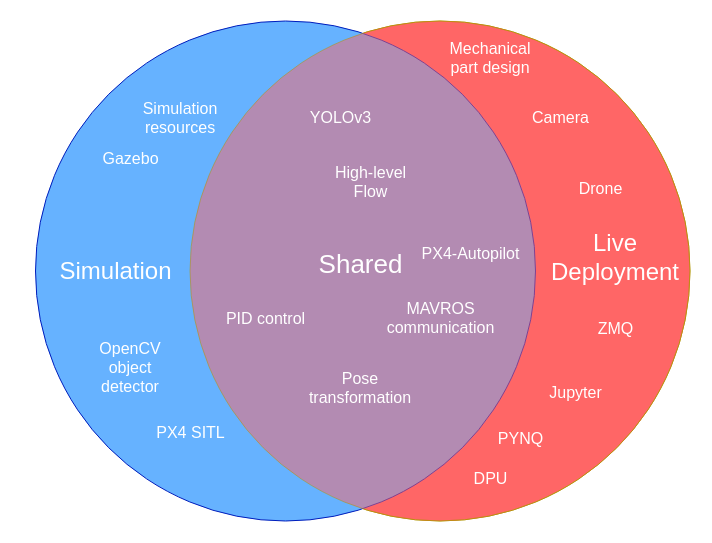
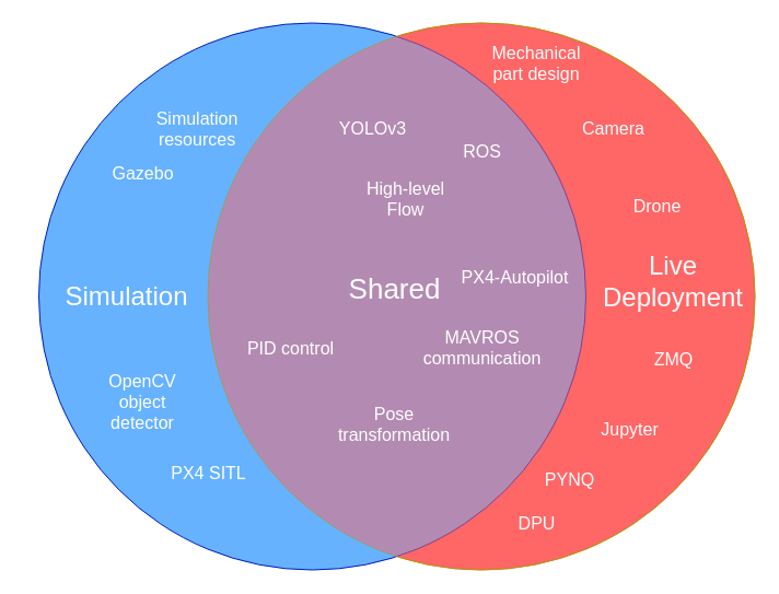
  <mxCell id="0" />
  <mxCell id="1" parent="0" />
  <mxCell id="2" value="" style="ellipse;strokeColor=#B09500;html=1;fontColor=#000000;fillColor=#FF6666;" vertex="1" parent="1"><mxGeometry x="189.5" y="20.5" width="500" height="500" as="geometry" /></mxCell>
  <mxCell id="3" value="" style="ellipse;strokeColor=#001DBC;html=1;fontColor=#ffffff;fillColor=#66B2FF;" parent="1" vertex="1"><mxGeometry x="35" y="20.5" width="500" height="500" as="geometry" /></mxCell>
  <mxCell id="4" value="" style="ellipse;opacity=50;strokeColor=#B09500;html=1;fontColor=#000000;fillColor=#FF6666;" parent="1" vertex="1"><mxGeometry x="189.5" y="20.5" width="500" height="500" as="geometry" /></mxCell>
  <mxCell id="5" value="Simulation" style="text;fontSize=24;align=center;verticalAlign=middle;html=1;fontColor=#FFFFFF;" parent="1" vertex="1"><mxGeometry x="20" y="235.5" width="190" height="70" as="geometry" /></mxCell>
  <mxCell id="6" value="Live Deployment" style="text;fontSize=24;align=center;verticalAlign=middle;html=1;fontColor=#FFFFFF;whiteSpace=wrap;" parent="1" vertex="1"><mxGeometry x="570" y="222" width="90" height="70" as="geometry" /></mxCell>
  <mxCell id="7" value="&lt;font style=&quot;font-size: 26px;&quot;&gt;Shared&lt;/font&gt;" style="text;align=center;html=1;fontColor=#FFFFFF;fontSize=26;" parent="1" vertex="1"><mxGeometry x="340" y="242" width="40" height="40" as="geometry" /></mxCell>
  <mxCell id="8" value="Gazebo" style="text;align=center;html=1;fontColor=#FFFFFF;fontSize=16;" parent="1" vertex="1"><mxGeometry x="110" y="142" width="40" height="40" as="geometry" /></mxCell>
  <mxCell id="9" value="Camera" style="text;align=center;html=1;fontColor=#FFFFFF;fontSize=16;" parent="1" vertex="1"><mxGeometry x="540" y="100.5" width="40" height="40" as="geometry" /></mxCell>
  <mxCell id="10" value="Simulation resources" style="text;align=center;html=1;fontColor=#FFFFFF;fontSize=16;whiteSpace=wrap;" vertex="1" parent="1"><mxGeometry x="160" y="92" width="40" height="40" as="geometry" /></mxCell>
  <mxCell id="11" value="OpenCV object detector" style="text;align=center;html=1;fontColor=#FFFFFF;fontSize=16;whiteSpace=wrap;" vertex="1" parent="1"><mxGeometry x="110" y="332" width="40" height="40" as="geometry" /></mxCell>
  <mxCell id="12" value="PX4&amp;nbsp;SITL" style="text;align=center;html=1;fontColor=#FFFFFF;fontSize=16;" vertex="1" parent="1"><mxGeometry x="170" y="416" width="40" height="40" as="geometry" /></mxCell>
  <mxCell id="13" value="PID control" style="text;align=center;html=1;fontColor=#FFFFFF;fontSize=16;" vertex="1" parent="1"><mxGeometry x="245" y="302" width="40" height="40" as="geometry" /></mxCell>
  <mxCell id="14" value="High-level&lt;br&gt;Flow" style="text;align=center;html=1;fontColor=#FFFFFF;fontSize=16;" vertex="1" parent="1"><mxGeometry x="350" y="155.5" width="40" height="40" as="geometry" /></mxCell>
  <mxCell id="15" value="YOLOv3" style="text;align=center;html=1;fontColor=#FFFFFF;fontSize=16;" vertex="1" parent="1"><mxGeometry x="320" y="100.5" width="40" height="40" as="geometry" /></mxCell>
  <mxCell id="16" value="ZMQ" style="text;align=center;html=1;fontColor=#FFFFFF;fontSize=16;" vertex="1" parent="1"><mxGeometry x="595" y="312" width="40" height="40" as="geometry" /></mxCell>
  <mxCell id="17" value="Jupyter" style="text;align=center;html=1;fontColor=#FFFFFF;fontSize=16;" vertex="1" parent="1"><mxGeometry x="555" y="376" width="40" height="40" as="geometry" /></mxCell>
  <mxCell id="18" value="PYNQ" style="text;align=center;html=1;fontColor=#FFFFFF;fontSize=16;" vertex="1" parent="1"><mxGeometry x="500" y="422" width="40" height="40" as="geometry" /></mxCell>
  <mxCell id="19" value="DPU" style="text;align=center;html=1;fontColor=#FFFFFF;fontSize=16;" vertex="1" parent="1"><mxGeometry x="470" y="462" width="40" height="40" as="geometry" /></mxCell>
  <mxCell id="20" value="Mechanical part design" style="text;align=center;html=1;fontColor=#FFFFFF;fontSize=16;whiteSpace=wrap;" vertex="1" parent="1"><mxGeometry x="470" y="32" width="40" height="40" as="geometry" /></mxCell>
  <mxCell id="21" value="Drone" style="text;align=center;html=1;fontColor=#FFFFFF;fontSize=16;" vertex="1" parent="1"><mxGeometry x="580" y="172" width="40" height="40" as="geometry" /></mxCell>
  <mxCell id="22" value="PX4-Autopilot" style="text;align=center;html=1;fontColor=#FFFFFF;fontSize=16;" vertex="1" parent="1"><mxGeometry x="450" y="237" width="40" height="40" as="geometry" /></mxCell>
+ <mxCell id="23" value="ROS" style="text;align=center;html=1;fontColor=#FFFFFF;fontSize=16;" vertex="1" parent="1"><mxGeometry x="419.5" y="122" width="40" height="40" as="geometry" /></mxCell>
  <mxCell id="24" value="MAVROS&lt;br&gt;communication" style="text;align=center;html=1;fontColor=#FFFFFF;fontSize=16;" vertex="1" parent="1"><mxGeometry x="419.5" y="292" width="40" height="40" as="geometry" /></mxCell>
  <mxCell id="25" value="Pose transformation" style="text;align=center;html=1;fontColor=#FFFFFF;fontSize=16;whiteSpace=wrap;" vertex="1" parent="1"><mxGeometry x="340" y="362" width="40" height="40" as="geometry" /></mxCell>
